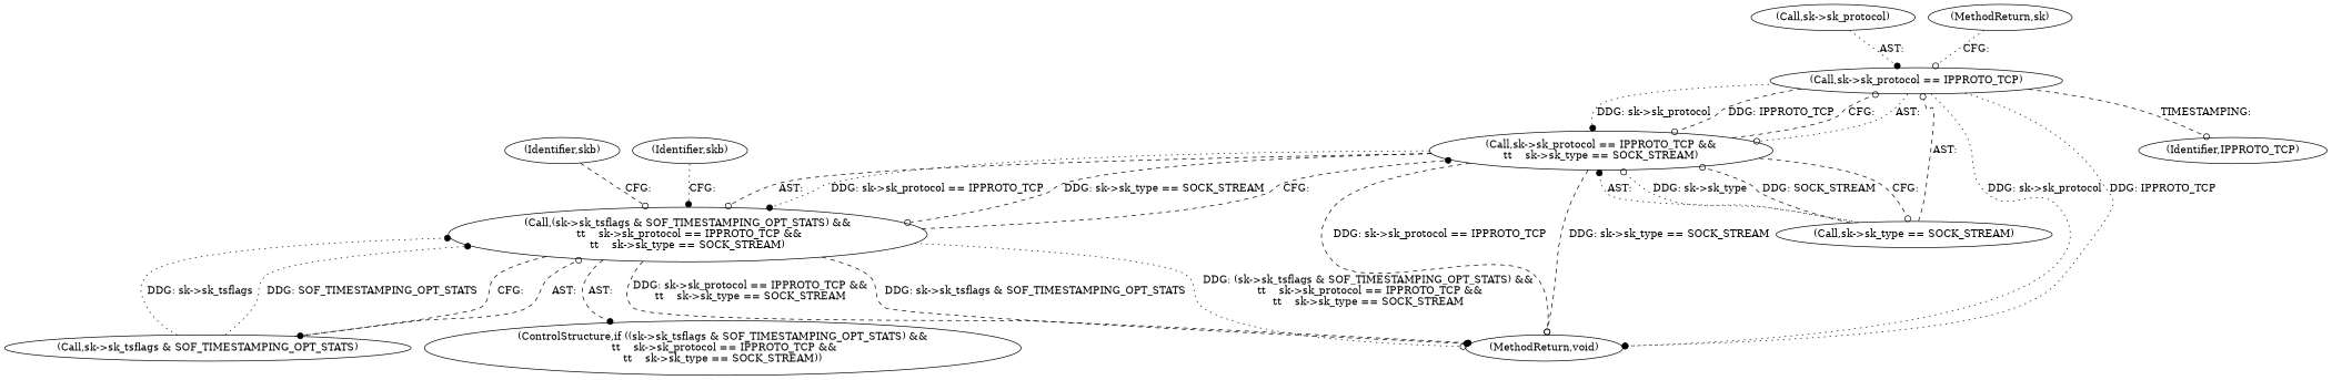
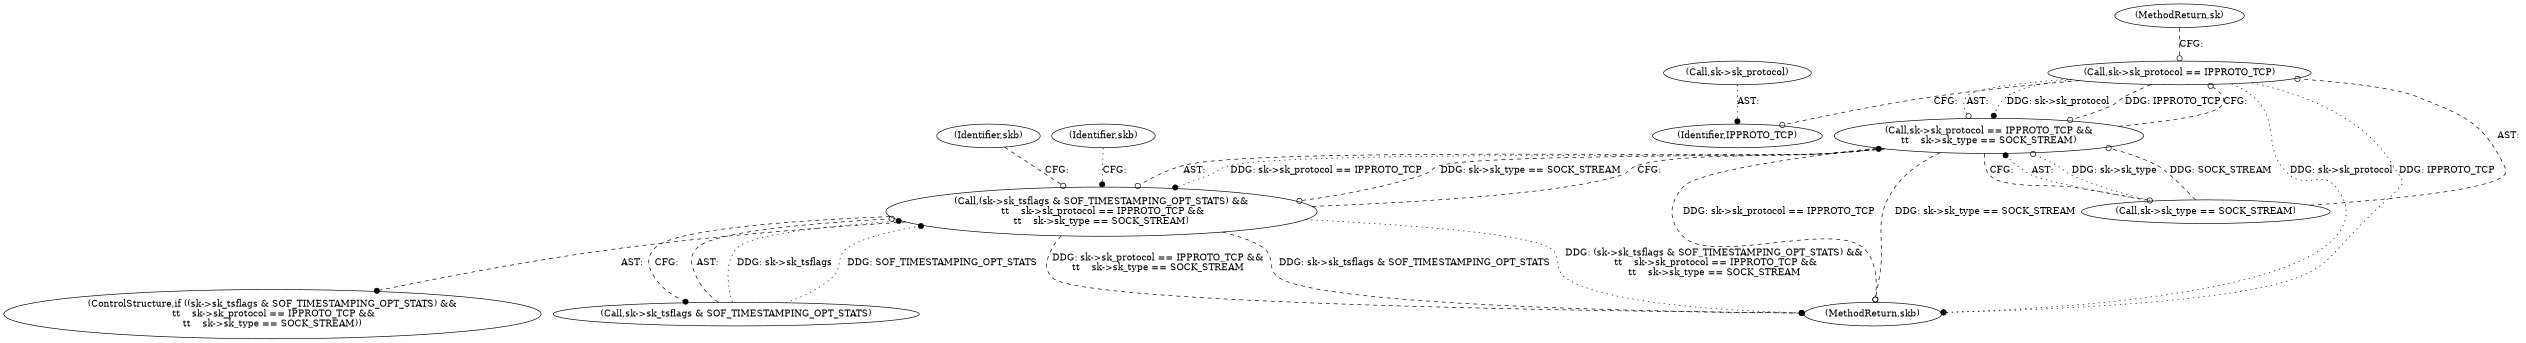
  digraph {
    edge [arrowhead=odot style=dashed]
    n1 [label="(Call,sk->sk_protocol == IPPROTO_TCP)"]
    n2 [label="(Call,sk->sk_protocol == IPPROTO_TCP &&\n\t\t    sk->sk_type == SOCK_STREAM)"]
-   n3 [label="(MethodReturn,void)"]
+   n3 [label="(MethodReturn,skb)"]
    n4 [label="(Identifier,IPPROTO_TCP)"]
    n5 [label="(Call,(sk->sk_tsflags & SOF_TIMESTAMPING_OPT_STATS) &&\n \t\t    sk->sk_protocol == IPPROTO_TCP &&\n\t\t    sk->sk_type == SOCK_STREAM)"]
    n6 [label="(Call,sk->sk_type == SOCK_STREAM)"]
    n7 [label="(ControlStructure,if ((sk->sk_tsflags & SOF_TIMESTAMPING_OPT_STATS) &&\n \t\t    sk->sk_protocol == IPPROTO_TCP &&\n\t\t    sk->sk_type == SOCK_STREAM))"]
    n8 [label="(Call,sk->sk_tsflags & SOF_TIMESTAMPING_OPT_STATS)"]
    n9 [label="(Identifier,skb)"]
    n10 [label="(Identifier,skb)"]
    n11 [label="(Call,sk->sk_protocol)"]
    n12 [label="(MethodReturn,sk)"]
    n1 -> n2 [label="AST: " style=dotted]
    n1 -> n2 [arrowhead=dot label="DDG: sk->sk_protocol" style=dotted]
    n1 -> n2 [label="DDG: IPPROTO_TCP"]
    n1 -> n3 [arrowhead=dot label="DDG: sk->sk_protocol" style=dotted]
    n1 -> n3 [arrowhead=dot label="DDG: IPPROTO_TCP" style=dotted]
-   n1 -> n4 [label="TIMESTAMPING: "]
+   n1 -> n4 [label="CFG: "]
    n2 -> n1 [label="CFG: "]
    n2 -> n3 [label="DDG: sk->sk_protocol == IPPROTO_TCP"]
    n2 -> n3 [label="DDG: sk->sk_type == SOCK_STREAM"]
    n2 -> n5 [label="AST: "]
    n2 -> n5 [arrowhead=dot label="DDG: sk->sk_protocol == IPPROTO_TCP" style=dotted]
    n2 -> n5 [label="DDG: sk->sk_type == SOCK_STREAM"]
    n2 -> n6 [label="CFG: "]
    n5 -> n2 [arrowhead=dot label="CFG: "]
    n5 -> n3 [arrowhead=dot label="DDG: sk->sk_protocol == IPPROTO_TCP &&\n\t\t    sk->sk_type == SOCK_STREAM"]
    n5 -> n3 [arrowhead=dot label="DDG: sk->sk_tsflags & SOF_TIMESTAMPING_OPT_STATS"]
    n5 -> n3 [label="DDG: (sk->sk_tsflags & SOF_TIMESTAMPING_OPT_STATS) &&\n \t\t    sk->sk_protocol == IPPROTO_TCP &&\n\t\t    sk->sk_type == SOCK_STREAM" style=dotted]
    n5 -> n7 [arrowhead=dot label="AST: "]
    n5 -> n8 [arrowhead=dot label="CFG: "]
    n6 -> n1 [label="AST: "]
    n6 -> n2 [arrowhead=dot label="AST: " style=dotted]
    n6 -> n2 [label="DDG: sk->sk_type" style=dotted]
    n6 -> n2 [label="DDG: SOCK_STREAM"]
    n8 -> n5 [label="AST: "]
    n8 -> n5 [arrowhead=dot label="DDG: sk->sk_tsflags" style=dotted]
    n8 -> n5 [arrowhead=dot label="DDG: SOF_TIMESTAMPING_OPT_STATS" style=dotted]
    n9 -> n5 [label="CFG: "]
    n10 -> n5 [arrowhead=dot label="CFG: " style=dotted]
-   n11 -> n1 [arrowhead=dot label="AST: " style=dotted]
-   n12 -> n1 [label="CFG: " style=dotted]
+   n11 -> n4 [arrowhead=dot label="AST: " style=dotted]
+   n12 -> n1 [label="CFG: "]
  }
